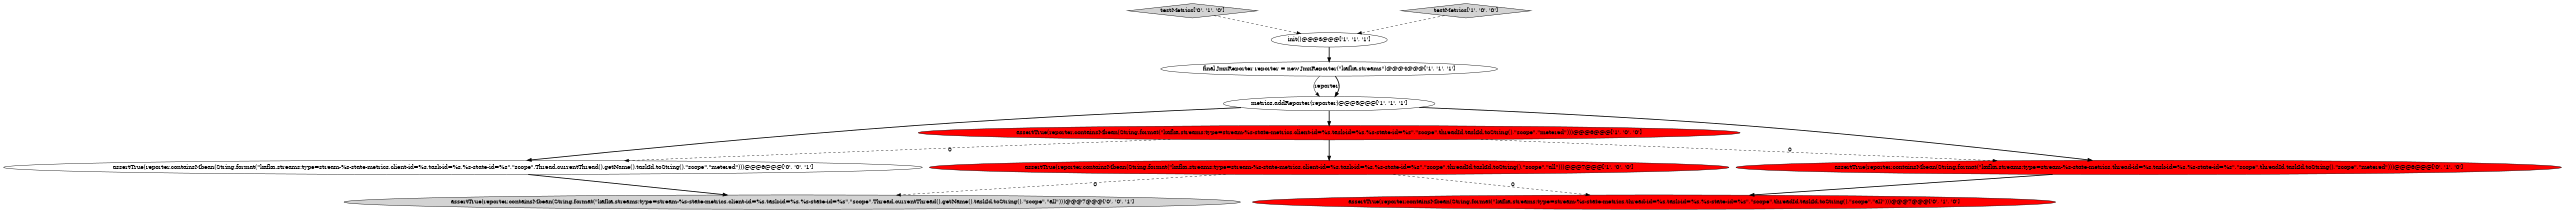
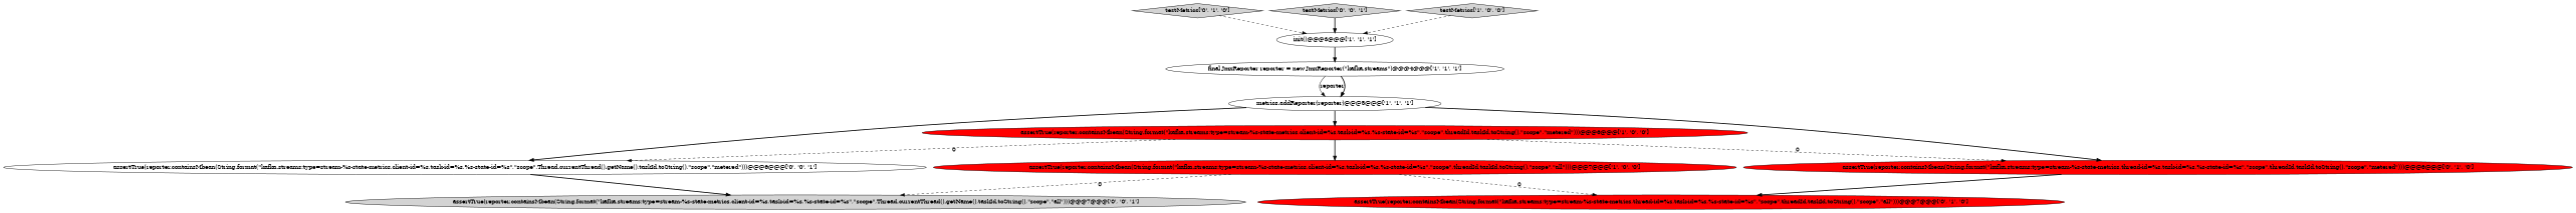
  digraph {
    node [fillcolor=red shape=ellipse style=filled]
    edge [style=bold]
    n1 [label="assertTrue(reporter.containsMbean(String.format(\"kafka.streams:type=stream-%s-state-metrics,client-id=%s,task-id=%s,%s-state-id=%s\",\"scope\",threadId,taskId.toString(),\"scope\",\"metered\")))@@@6@@@['1', '0', '0']"]
    n2 [fillcolor=white label="assertTrue(reporter.containsMbean(String.format(\"kafka.streams:type=stream-%s-state-metrics,client-id=%s,task-id=%s,%s-state-id=%s\",\"scope\",Thread.currentThread().getName(),taskId.toString(),\"scope\",\"metered\")))@@@6@@@['0', '0', '1']"]
    n3 [label="assertTrue(reporter.containsMbean(String.format(\"kafka.streams:type=stream-%s-state-metrics,client-id=%s,task-id=%s,%s-state-id=%s\",\"scope\",threadId,taskId.toString(),\"scope\",\"all\")))@@@7@@@['1', '0', '0']"]
    n4 [label="assertTrue(reporter.containsMbean(String.format(\"kafka.streams:type=stream-%s-state-metrics,thread-id=%s,task-id=%s,%s-state-id=%s\",\"scope\",threadId,taskId.toString(),\"scope\",\"metered\")))@@@6@@@['0', '1', '0']"]
    n5 [fillcolor=lightgray label="assertTrue(reporter.containsMbean(String.format(\"kafka.streams:type=stream-%s-state-metrics,client-id=%s,task-id=%s,%s-state-id=%s\",\"scope\",Thread.currentThread().getName(),taskId.toString(),\"scope\",\"all\")))@@@7@@@['0', '0', '1']"]
    n6 [label="assertTrue(reporter.containsMbean(String.format(\"kafka.streams:type=stream-%s-state-metrics,thread-id=%s,task-id=%s,%s-state-id=%s\",\"scope\",threadId,taskId.toString(),\"scope\",\"all\")))@@@7@@@['0', '1', '0']"]
    n7 [fillcolor=lightgray label="testMetrics['0', '1', '0']" shape=diamond]
    n8 [fillcolor=white label="init()@@@3@@@['1', '1', '1']"]
    n9 [fillcolor=white label="final JmxReporter reporter = new JmxReporter(\"kafka.streams\")@@@4@@@['1', '1', '1']"]
+   n10 [fillcolor=lightgray label="testMetrics['0', '0', '1']" shape=diamond]
    n11 [fillcolor=white label="metrics.addReporter(reporter)@@@5@@@['1', '1', '1']"]
    n12 [fillcolor=lightgray label="testMetrics['1', '0', '0']" shape=diamond]
    n1 -> n2 [label=0 style=dashed]
    n1 -> n3
    n1 -> n4 [label=0 style=dashed]
    n2 -> n5
    n3 -> n5 [label=0 style=dashed]
    n3 -> n6 [label=0 style=dashed]
    n4 -> n6
    n7 -> n8 [style=dashed]
    n8 -> n9
    n9 -> n11 [label=reporter style=solid]
    n9 -> n11
+   n10 -> n8
    n11 -> n1
    n11 -> n2
    n11 -> n4
    n12 -> n8 [style=dashed]
  }
